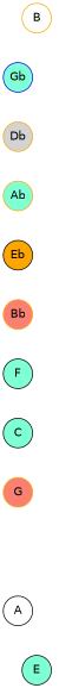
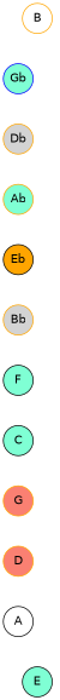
  graph {
    mindist=.1
    node [color=orange fillcolor=aquamarine fontname=Helvetica margin=0 shape=circle style=filled]
    edge [style=invis]
    B [fillcolor=white]
    E [color=""]
    Gb [color=blue]
    Db [fillcolor=lightgrey]
    Ab
    Eb [fillcolor=orange color=""]
-   Bb [fillcolor=salmon]
+   Bb [fillcolor=lightgrey]
    F [color=""]
    C [color=""]
    G [fillcolor=salmon]
+   D [fillcolor=salmon]
    A [fillcolor=white color=""]
    subgraph sub_1 {
      B
      E
      Gb
      Db
      Ab
      Eb
      Bb
      F
      C
      G
+     D
      A
    }
    B -- Gb
    E -- B
    Gb -- Db
    Db -- Ab
    Ab -- Eb
    Eb -- Bb
    Bb -- F
    F -- C
    C -- G
+   G -- D
+   D -- A
    A -- E
  }
